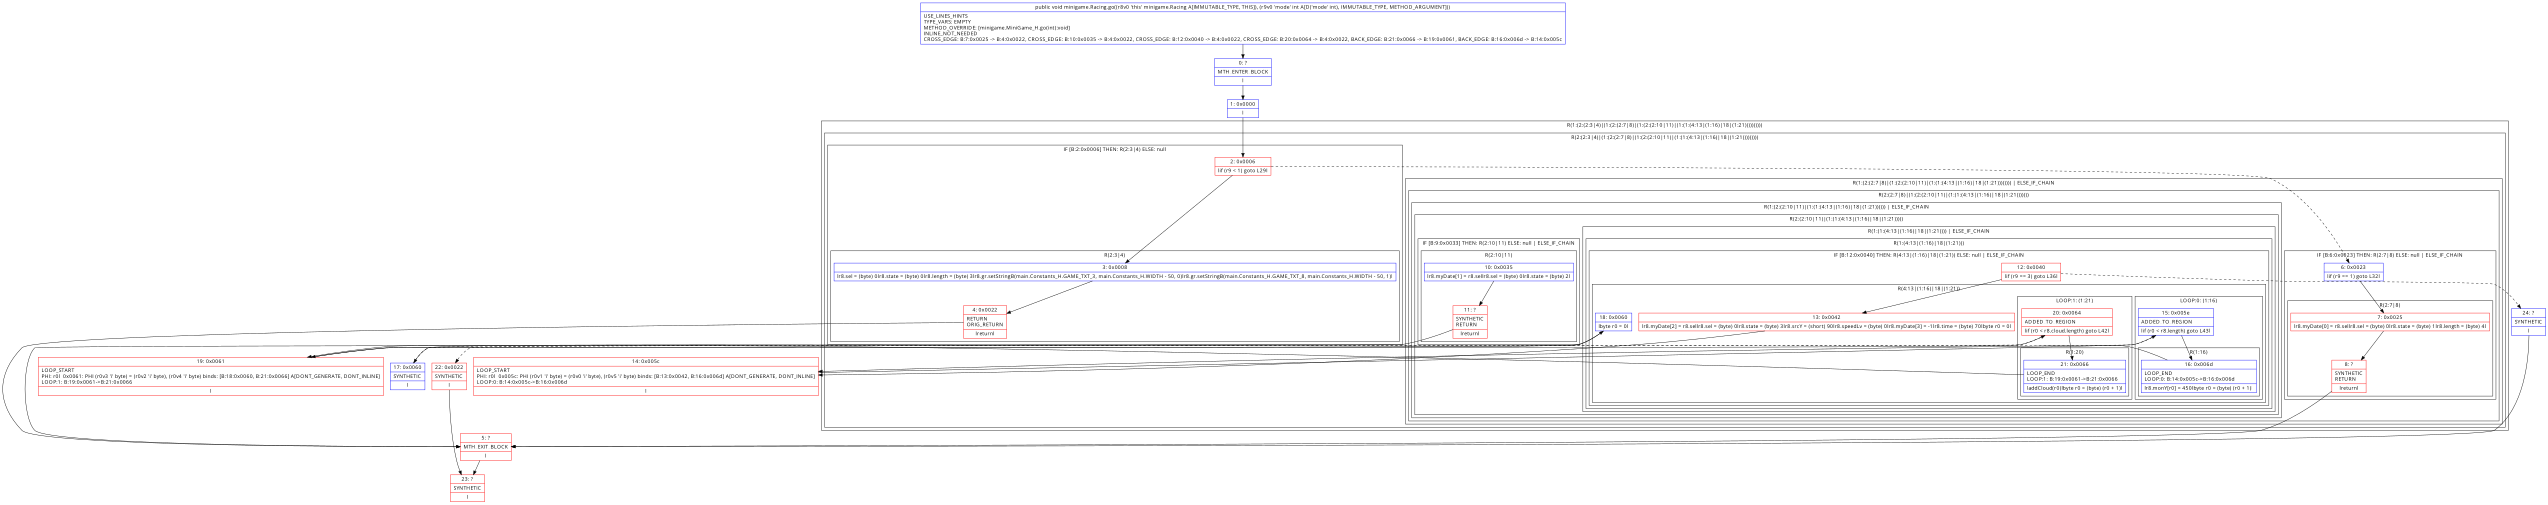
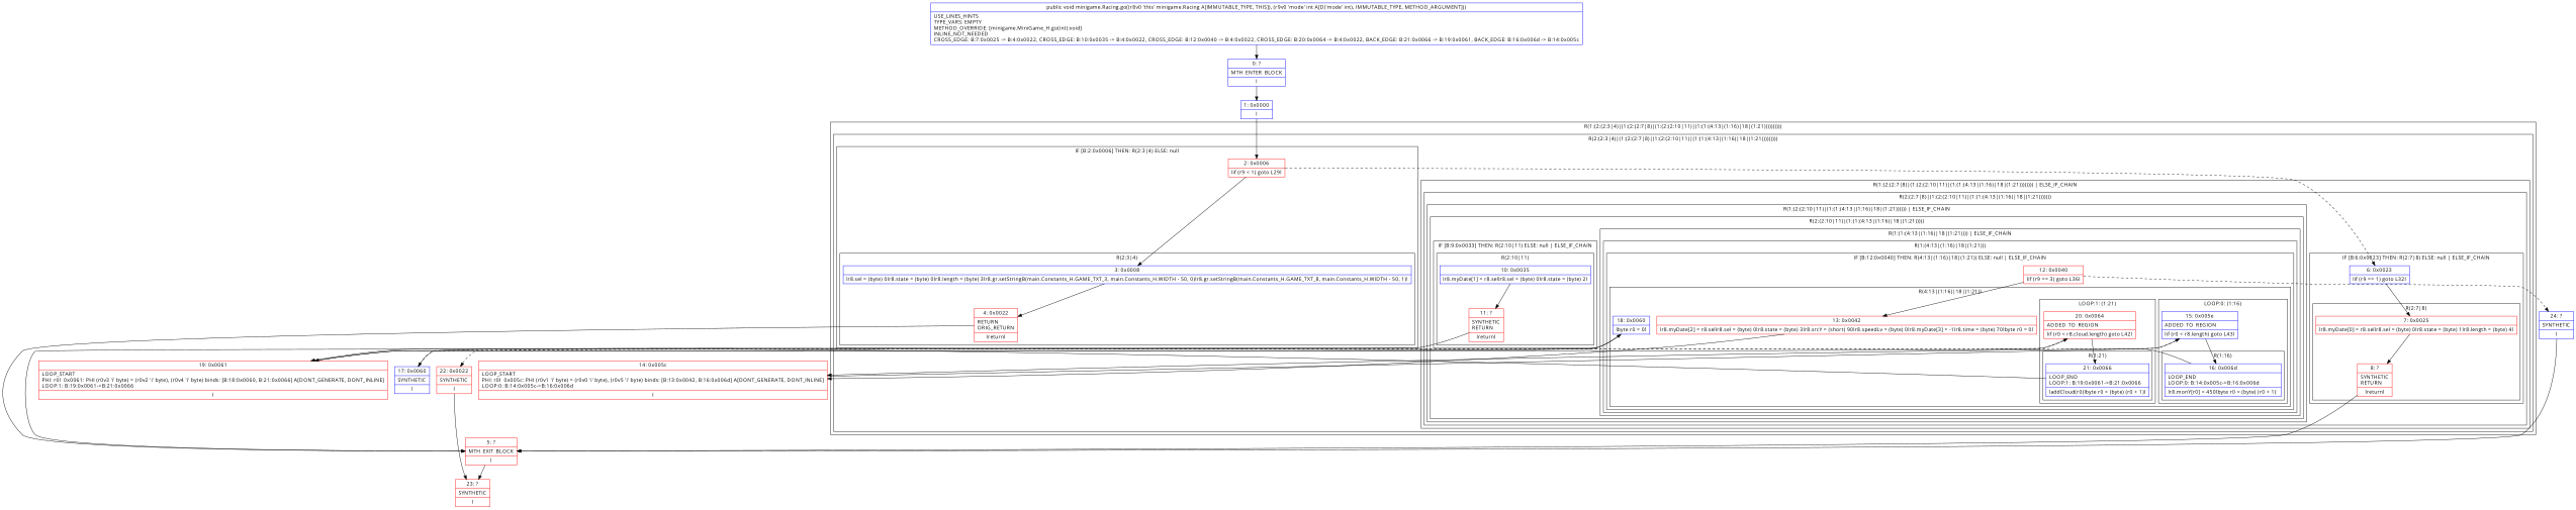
  digraph {
    fontname="Open Sans"
    node [color=red fontname="Open Sans" shape=record]
    edge [fontname="Open Sans"]
    n1 [color=blue label="{3\:\ 0x0008|lr8.sel = (byte) 0lr8.state = (byte) 0lr8.length = (byte) 3lr8.gr.setStringB(main.Constants_H.GAME_TXT_3, main.Constants_H.WIDTH \- 50, 0)lr8.gr.setStringB(main.Constants_H.GAME_TXT_8, main.Constants_H.WIDTH \- 50, 1)l}"]
    n2 [label="{4\:\ 0x0022|RETURN\lORIG_RETURN\l|lreturnl}"]
    n3 [label="{2\:\ 0x0006|lif (r9 \< 1) goto L29l}"]
    n4 [label="{7\:\ 0x0025|lr8.myDate[0] = r8.sellr8.sel = (byte) 0lr8.state = (byte) 1lr8.length = (byte) 4l}"]
    n5 [label="{8\:\ ?|SYNTHETIC\lRETURN\l|lreturnl}"]
    n6 [color=blue label="{6\:\ 0x0023|lif (r9 == 1) goto L32l}"]
    n7 [color=blue label="{10\:\ 0x0035|lr8.myDate[1] = r8.sellr8.sel = (byte) 0lr8.state = (byte) 2l}"]
    n8 [label="{11\:\ ?|SYNTHETIC\lRETURN\l|lreturnl}"]
    n9 [color=blue label="{16\:\ 0x006d|LOOP_END\lLOOP:0: B:14:0x005c\-\>B:16:0x006d\l|lr8.monY[r0] = 450lbyte r0 = (byte) (r0 + 1)l}"]
    n10 [color=blue label="{15\:\ 0x005e|ADDED_TO_REGION\l|lif (r0 \< r8.length) goto L43l}"]
    n11 [color=blue label="{21\:\ 0x0066|LOOP_END\lLOOP:1: B:19:0x0061\-\>B:21:0x0066\l|laddCloud(r0)lbyte r0 = (byte) (r0 + 1)l}"]
    n12 [label="{20\:\ 0x0064|ADDED_TO_REGION\l|lif (r0 \< r8.cloud.length) goto L42l}"]
    n13 [label="{13\:\ 0x0042|lr8.myDate[2] = r8.sellr8.sel = (byte) 0lr8.state = (byte) 3lr8.srcY = (short) 90lr8.speedLv = (byte) 0lr8.myDate[3] = \-1lr8.time = (byte) 70lbyte r0 = 0l}"]
    n14 [color=blue label="{18\:\ 0x0060|lbyte r0 = 0l}"]
    n15 [label="{12\:\ 0x0040|lif (r9 == 3) goto L36l}"]
    n16 [label="{5\:\ ?|MTH_EXIT_BLOCK\l|l}"]
    n17 [label="{14\:\ 0x005c|LOOP_START\lPHI: r0l  0x005c: PHI (r0v1 'i' byte) = (r0v0 'i' byte), (r0v5 'i' byte) binds: [B:13:0x0042, B:16:0x006d] A[DONT_GENERATE, DONT_INLINE]\lLOOP:0: B:14:0x005c\-\>B:16:0x006d\l|l}"]
    n18 [color=blue label="{17\:\ 0x0060|SYNTHETIC\l|l}"]
    n19 [label="{19\:\ 0x0061|LOOP_START\lPHI: r0l  0x0061: PHI (r0v3 'i' byte) = (r0v2 'i' byte), (r0v4 'i' byte) binds: [B:18:0x0060, B:21:0x0066] A[DONT_GENERATE, DONT_INLINE]\lLOOP:1: B:19:0x0061\-\>B:21:0x0066\l|l}"]
    n20 [label="{22\:\ 0x0022|SYNTHETIC\l|l}"]
    n21 [color=blue label="{24\:\ ?|SYNTHETIC\l|l}"]
    n22 [label="{23\:\ ?|SYNTHETIC\l|l}"]
    n23 [color=blue label="{0\:\ ?|MTH_ENTER_BLOCK\l|l}"]
    n24 [color=blue label="{1\:\ 0x0000|l}"]
    n25 [color=blue label="{public void minigame.Racing.go((r8v0 'this' minigame.Racing A[IMMUTABLE_TYPE, THIS]), (r9v0 'mode' int A[D('mode' int), IMMUTABLE_TYPE, METHOD_ARGUMENT]))  | USE_LINES_HINTS\lTYPE_VARS: EMPTY\lMETHOD_OVERRIDE: [minigame.MiniGame_H.go(int):void]\lINLINE_NOT_NEEDED\lCROSS_EDGE: B:7:0x0025 \-\> B:4:0x0022, CROSS_EDGE: B:10:0x0035 \-\> B:4:0x0022, CROSS_EDGE: B:12:0x0040 \-\> B:4:0x0022, CROSS_EDGE: B:20:0x0064 \-\> B:4:0x0022, BACK_EDGE: B:21:0x0066 \-\> B:19:0x0061, BACK_EDGE: B:16:0x006d \-\> B:14:0x005c\l}"]
    subgraph cluster_1 {
      label="R(1:(2:(2:3|4)|(1:(2:(2:7|8)|(1:(2:(2:10|11)|(1:(1:(4:13|(1:16)|18|(1:21))))))))))"
      subgraph cluster_2 {
        label="R(2:(2:3|4)|(1:(2:(2:7|8)|(1:(2:(2:10|11)|(1:(1:(4:13|(1:16)|18|(1:21)))))))))"
        subgraph cluster_3 {
          label="IF [B:2:0x0006] THEN: R(2:3|4) ELSE: null"
          n3
          subgraph cluster_4 {
            label="R(2:3|4)"
            n1
            n2
          }
        }
        subgraph cluster_5 {
          label="R(1:(2:(2:7|8)|(1:(2:(2:10|11)|(1:(1:(4:13|(1:16)|18|(1:21)))))))) | ELSE_IF_CHAIN\l"
          subgraph cluster_6 {
            label="R(2:(2:7|8)|(1:(2:(2:10|11)|(1:(1:(4:13|(1:16)|18|(1:21)))))))"
            subgraph cluster_7 {
              label="IF [B:6:0x0023] THEN: R(2:7|8) ELSE: null | ELSE_IF_CHAIN\l"
              n6
              subgraph cluster_8 {
                label="R(2:7|8)"
                n4
                n5
              }
            }
            subgraph cluster_9 {
              label="R(1:(2:(2:10|11)|(1:(1:(4:13|(1:16)|18|(1:21)))))) | ELSE_IF_CHAIN\l"
              subgraph cluster_10 {
                label="R(2:(2:10|11)|(1:(1:(4:13|(1:16)|18|(1:21)))))"
                subgraph cluster_11 {
                  label="IF [B:9:0x0033] THEN: R(2:10|11) ELSE: null | ELSE_IF_CHAIN\l"
                  subgraph cluster_12 {
                    label="R(2:10|11)"
                    n7
                    n8
                  }
                }
                subgraph cluster_13 {
                  label="R(1:(1:(4:13|(1:16)|18|(1:21)))) | ELSE_IF_CHAIN\l"
                  subgraph cluster_14 {
                    label="R(1:(4:13|(1:16)|18|(1:21)))"
                    subgraph cluster_15 {
                      label="IF [B:12:0x0040] THEN: R(4:13|(1:16)|18|(1:21)) ELSE: null | ELSE_IF_CHAIN\l"
                      n15
                      subgraph cluster_16 {
                        label="R(4:13|(1:16)|18|(1:21))"
                        n13
                        n14
                        subgraph cluster_17 {
                          label="LOOP:0: (1:16)"
                          n10
                          subgraph cluster_18 {
                            label="R(1:16)"
                            n9
                          }
                        }
                        subgraph cluster_19 {
                          label="LOOP:1: (1:21)"
                          n12
                          subgraph cluster_20 {
-                           label="R(1:20)"
+                           label="R(1:21)"
                            n11
                          }
                        }
                      }
                    }
                  }
                }
              }
            }
          }
        }
      }
    }
    n1 -> n2
    n2 -> n16
    n3 -> n1
    n3 -> n6 [style=dashed]
    n4 -> n5
    n5 -> n16
    n6 -> n4
    n7 -> n8
    n8 -> n16
    n9 -> n17
    n10 -> n9
    n10 -> n18 [style=dashed]
    n11 -> n19
    n12 -> n11
    n12 -> n20 [style=dashed]
    n13 -> n17
    n14 -> n19
    n15 -> n13
    n15 -> n21 [style=dashed]
    n16 -> n22
    n17 -> n10
    n18 -> n14
    n19 -> n12
    n20 -> n22
    n21 -> n16
    n23 -> n24
    n24 -> n3
    n25 -> n23
  }
